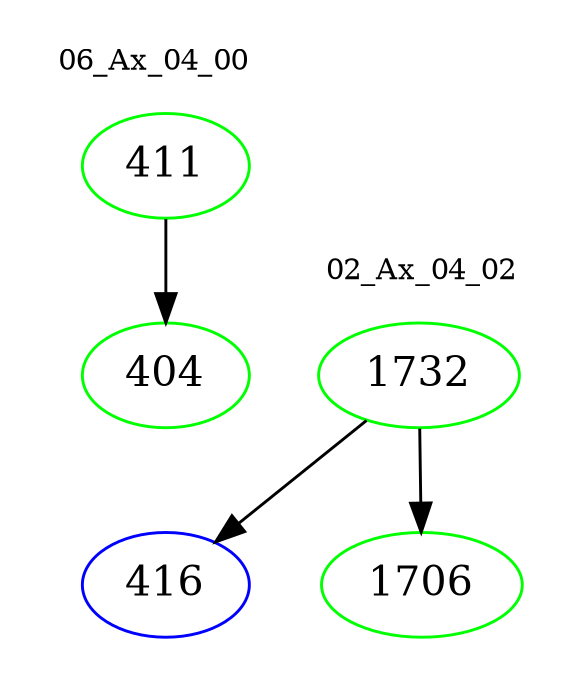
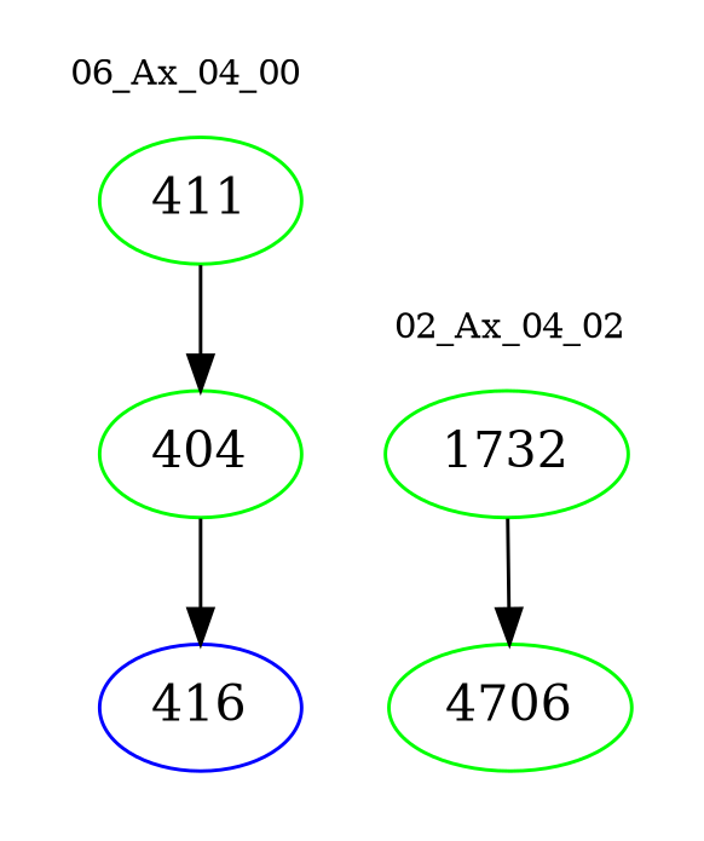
  digraph {
    node [color=green]
    edge [color=black]
    n1 [label=411]
    n2 [label=404]
    n3 [color=blue label=416]
    n4 [label=1732]
-   n5 [label=1706]
+   n5 [label=4706]
    subgraph cluster_1 {
      color=white
      fontsize=10
      label="06_Ax_04_00"
      n1
      n2
      n3
    }
    subgraph cluster_2 {
      color=white
      fontsize=10
      label="02_Ax_04_02"
      n4
      n5
    }
    n1 -> n2
-   n4 -> n3
+   n2 -> n3
    n4 -> n5
  }
